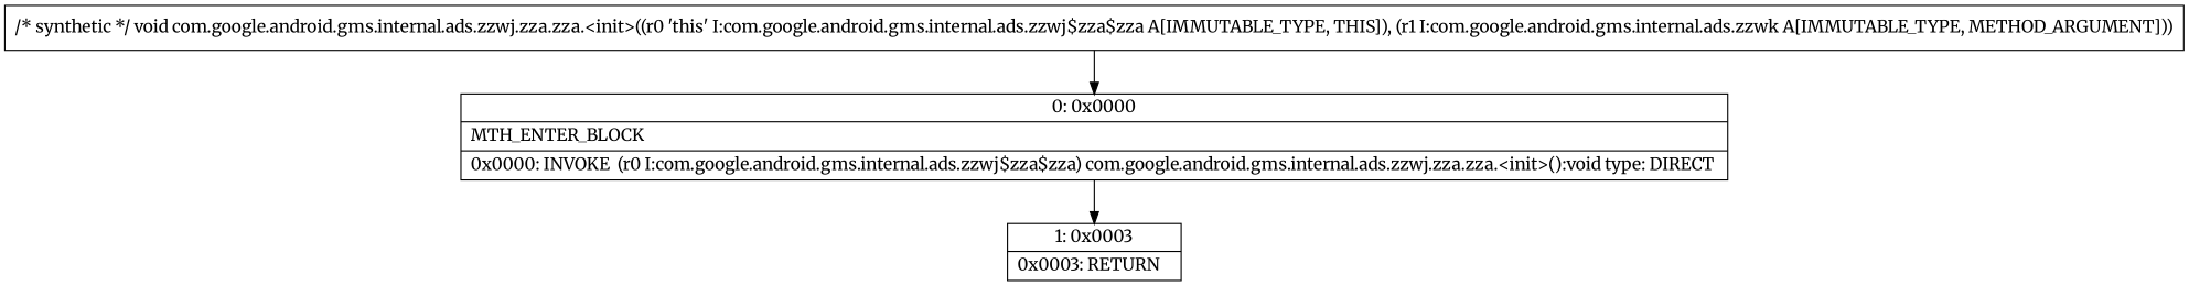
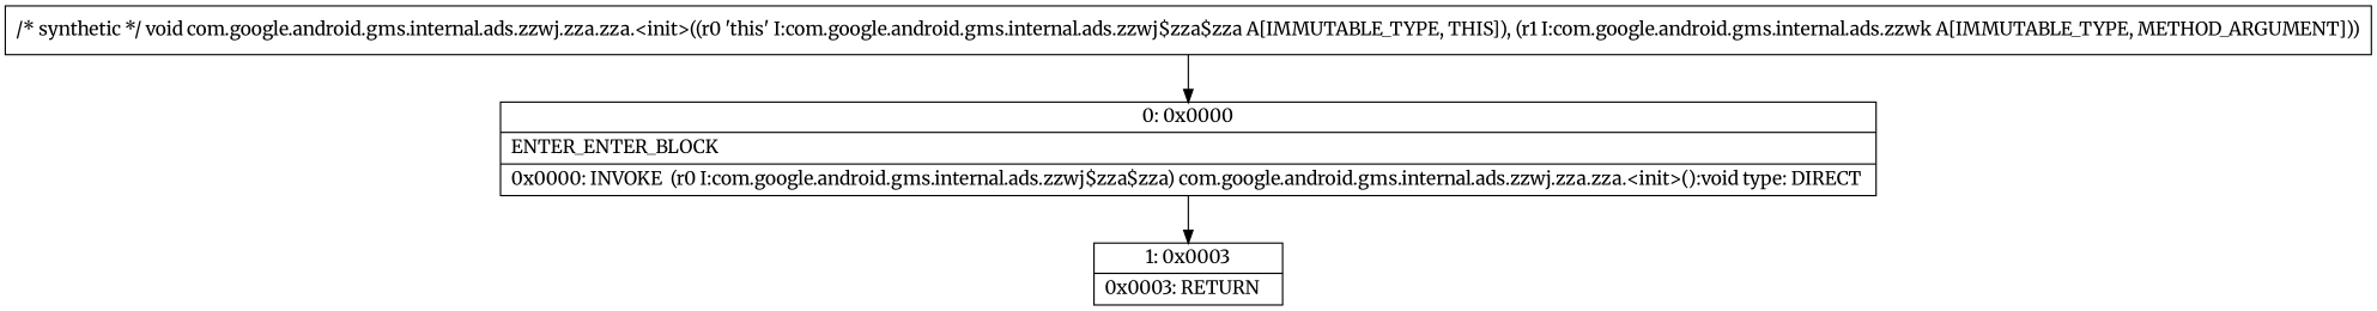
  digraph {
    fontname=Merriweather
    node [shape=record fontname=Merriweather]
    edge [fontname=Merriweather]
-   n1 [label="{0\:\ 0x0000|MTH_ENTER_BLOCK\l|0x0000: INVOKE  (r0 I:com.google.android.gms.internal.ads.zzwj$zza$zza) com.google.android.gms.internal.ads.zzwj.zza.zza.\<init\>():void type: DIRECT \l}"]
+   n1 [label="{0\:\ 0x0000|ENTER_ENTER_BLOCK\l|0x0000: INVOKE  (r0 I:com.google.android.gms.internal.ads.zzwj$zza$zza) com.google.android.gms.internal.ads.zzwj.zza.zza.\<init\>():void type: DIRECT \l}"]
    n2 [label="{1\:\ 0x0003|0x0003: RETURN   \l}"]
    n3 [label="{\/* synthetic *\/ void com.google.android.gms.internal.ads.zzwj.zza.zza.\<init\>((r0 'this' I:com.google.android.gms.internal.ads.zzwj$zza$zza A[IMMUTABLE_TYPE, THIS]), (r1 I:com.google.android.gms.internal.ads.zzwk A[IMMUTABLE_TYPE, METHOD_ARGUMENT])) }"]
    n1 -> n2
    n3 -> n1
  }
